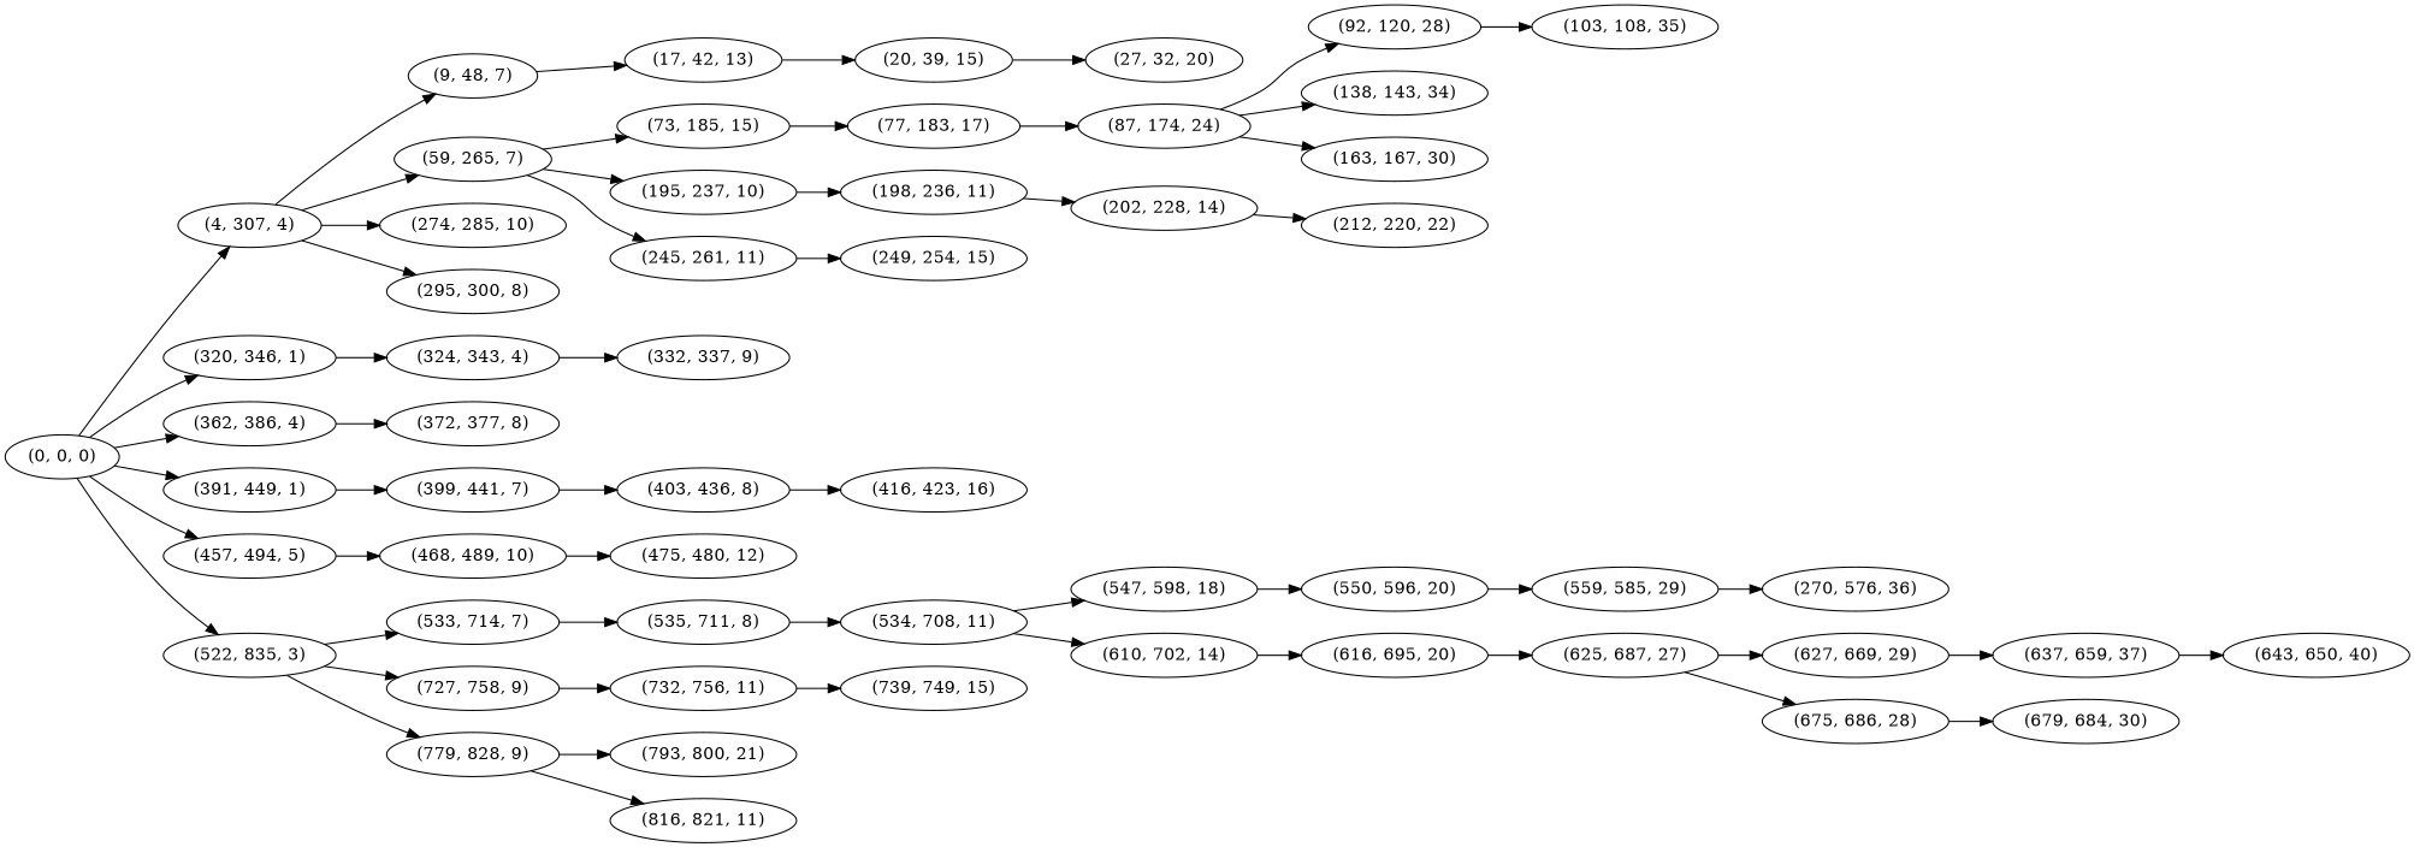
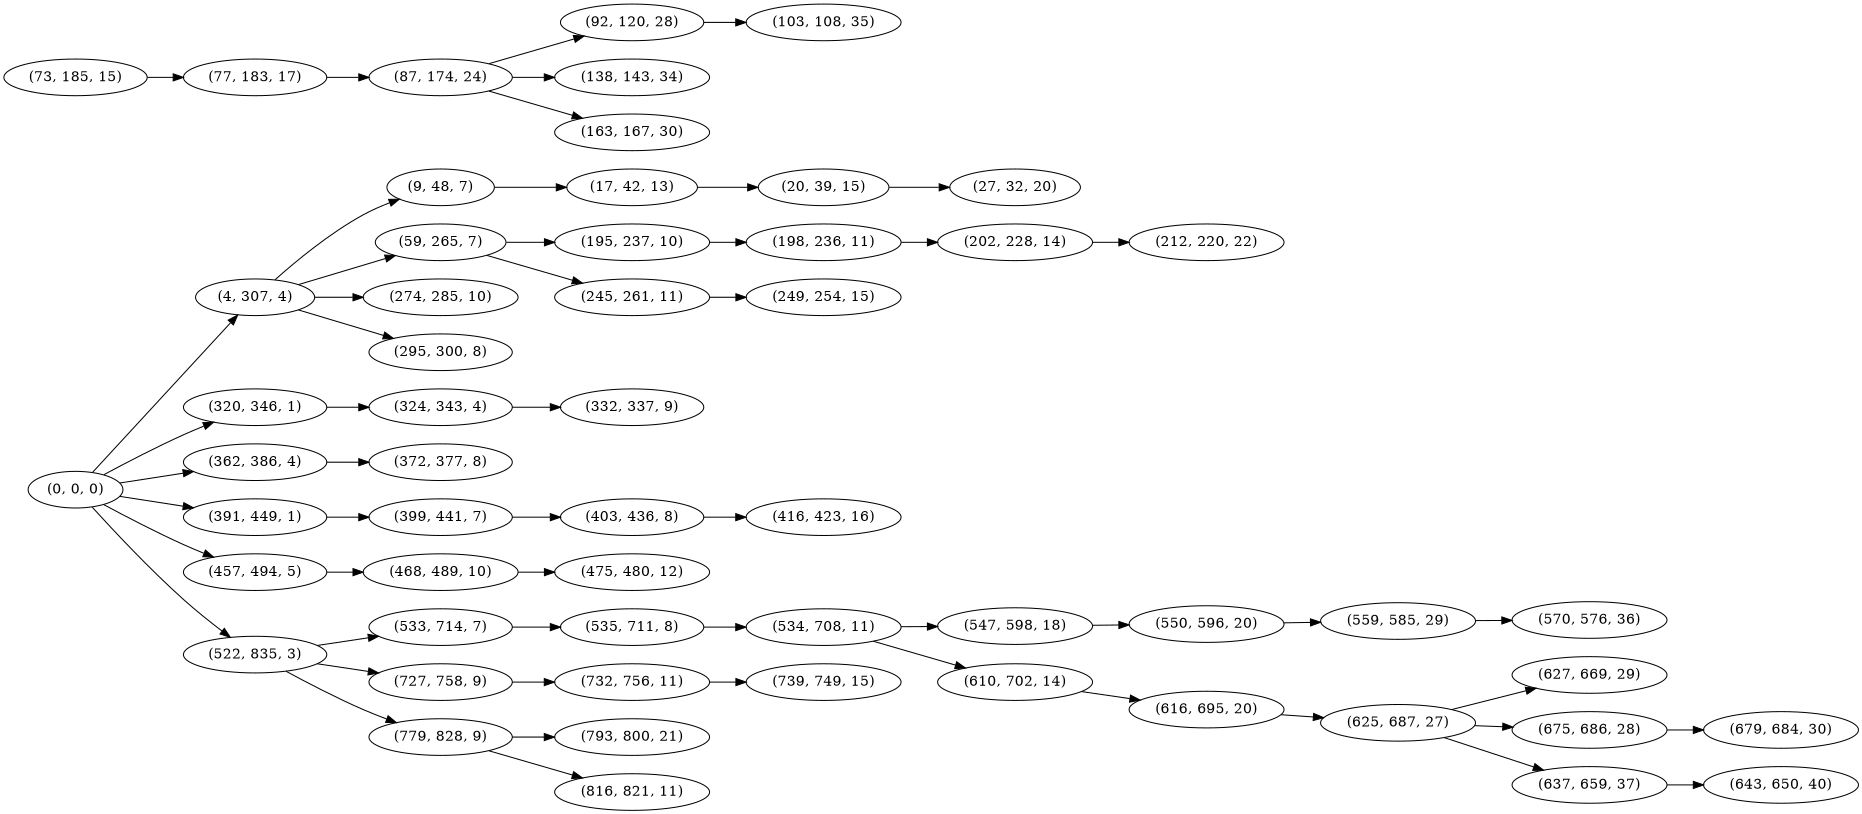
  digraph {
    rankdir=LR
    "(0, 0, 0)"
    "(4, 307, 4)"
    "(320, 346, 1)"
    "(362, 386, 4)"
    "(391, 449, 1)"
    "(457, 494, 5)"
    "(522, 835, 3)"
    "(9, 48, 7)"
    "(59, 265, 7)"
    "(274, 285, 10)"
    "(295, 300, 8)"
    "(324, 343, 4)"
    "(372, 377, 8)"
    "(399, 441, 7)"
    "(468, 489, 10)"
    "(533, 714, 7)"
    "(727, 758, 9)"
    "(779, 828, 9)"
    "(17, 42, 13)"
    "(73, 185, 15)"
    "(195, 237, 10)"
    "(245, 261, 11)"
    "(20, 39, 15)"
    "(27, 32, 20)"
    "(77, 183, 17)"
    "(198, 236, 11)"
    "(249, 254, 15)"
    "(87, 174, 24)"
    "(92, 120, 28)"
    "(138, 143, 34)"
    "(163, 167, 30)"
    "(103, 108, 35)"
    "(202, 228, 14)"
    "(212, 220, 22)"
    "(332, 337, 9)"
    "(403, 436, 8)"
    "(416, 423, 16)"
    "(475, 480, 12)"
    "(535, 711, 8)"
    "(732, 756, 11)"
    "(793, 800, 21)"
    "(816, 821, 11)"
    n43 [label="(534, 708, 11)"]
    "(547, 598, 18)"
    "(610, 702, 14)"
    "(550, 596, 20)"
    "(616, 695, 20)"
    "(559, 585, 29)"
-   "(570, 576, 36)" [label="(270, 576, 36)"]
+   "(570, 576, 36)"
    "(625, 687, 27)"
    "(627, 669, 29)"
    "(675, 686, 28)"
    "(637, 659, 37)"
    "(679, 684, 30)"
    "(643, 650, 40)"
    "(739, 749, 15)"
    "(0, 0, 0)" -> "(4, 307, 4)"
    "(0, 0, 0)" -> "(320, 346, 1)"
    "(0, 0, 0)" -> "(362, 386, 4)"
    "(0, 0, 0)" -> "(391, 449, 1)"
    "(0, 0, 0)" -> "(457, 494, 5)"
    "(0, 0, 0)" -> "(522, 835, 3)"
    "(4, 307, 4)" -> "(9, 48, 7)"
    "(4, 307, 4)" -> "(59, 265, 7)"
    "(4, 307, 4)" -> "(274, 285, 10)"
    "(4, 307, 4)" -> "(295, 300, 8)"
    "(320, 346, 1)" -> "(324, 343, 4)"
    "(362, 386, 4)" -> "(372, 377, 8)"
    "(391, 449, 1)" -> "(399, 441, 7)"
    "(457, 494, 5)" -> "(468, 489, 10)"
    "(522, 835, 3)" -> "(533, 714, 7)"
    "(522, 835, 3)" -> "(727, 758, 9)"
    "(522, 835, 3)" -> "(779, 828, 9)"
    "(9, 48, 7)" -> "(17, 42, 13)"
-   "(59, 265, 7)" -> "(73, 185, 15)"
    "(59, 265, 7)" -> "(195, 237, 10)"
    "(59, 265, 7)" -> "(245, 261, 11)"
    "(324, 343, 4)" -> "(332, 337, 9)"
    "(399, 441, 7)" -> "(403, 436, 8)"
    "(468, 489, 10)" -> "(475, 480, 12)"
    "(533, 714, 7)" -> "(535, 711, 8)"
    "(727, 758, 9)" -> "(732, 756, 11)"
    "(779, 828, 9)" -> "(793, 800, 21)"
    "(779, 828, 9)" -> "(816, 821, 11)"
    "(17, 42, 13)" -> "(20, 39, 15)"
    "(73, 185, 15)" -> "(77, 183, 17)"
    "(195, 237, 10)" -> "(198, 236, 11)"
    "(245, 261, 11)" -> "(249, 254, 15)"
    "(20, 39, 15)" -> "(27, 32, 20)"
    "(77, 183, 17)" -> "(87, 174, 24)"
    "(198, 236, 11)" -> "(202, 228, 14)"
    "(87, 174, 24)" -> "(92, 120, 28)"
    "(87, 174, 24)" -> "(138, 143, 34)"
    "(87, 174, 24)" -> "(163, 167, 30)"
    "(92, 120, 28)" -> "(103, 108, 35)"
    "(202, 228, 14)" -> "(212, 220, 22)"
    "(403, 436, 8)" -> "(416, 423, 16)"
    "(535, 711, 8)" -> n43
    "(732, 756, 11)" -> "(739, 749, 15)"
    n43 -> "(547, 598, 18)"
    n43 -> "(610, 702, 14)"
    "(547, 598, 18)" -> "(550, 596, 20)"
    "(610, 702, 14)" -> "(616, 695, 20)"
    "(550, 596, 20)" -> "(559, 585, 29)"
    "(616, 695, 20)" -> "(625, 687, 27)"
    "(559, 585, 29)" -> "(570, 576, 36)"
    "(625, 687, 27)" -> "(627, 669, 29)"
    "(625, 687, 27)" -> "(675, 686, 28)"
-   "(627, 669, 29)" -> "(637, 659, 37)"
+   "(625, 687, 27)" -> "(637, 659, 37)"
    "(675, 686, 28)" -> "(679, 684, 30)"
    "(637, 659, 37)" -> "(643, 650, 40)"
  }
